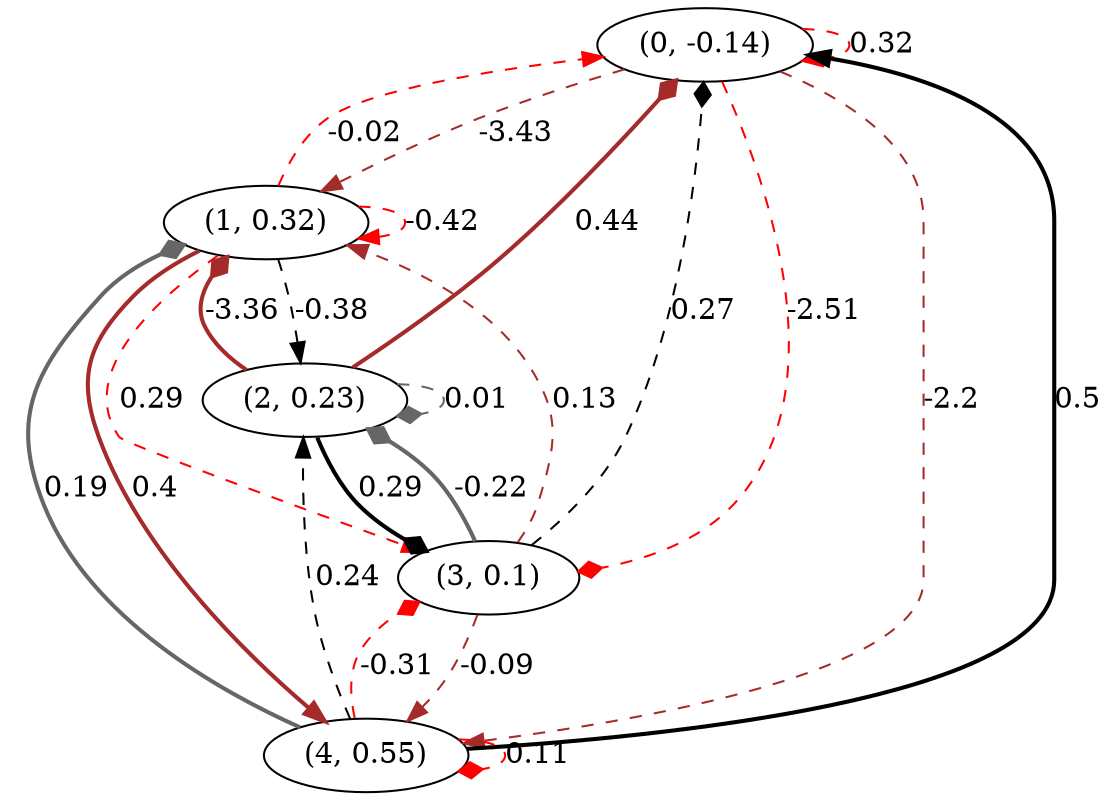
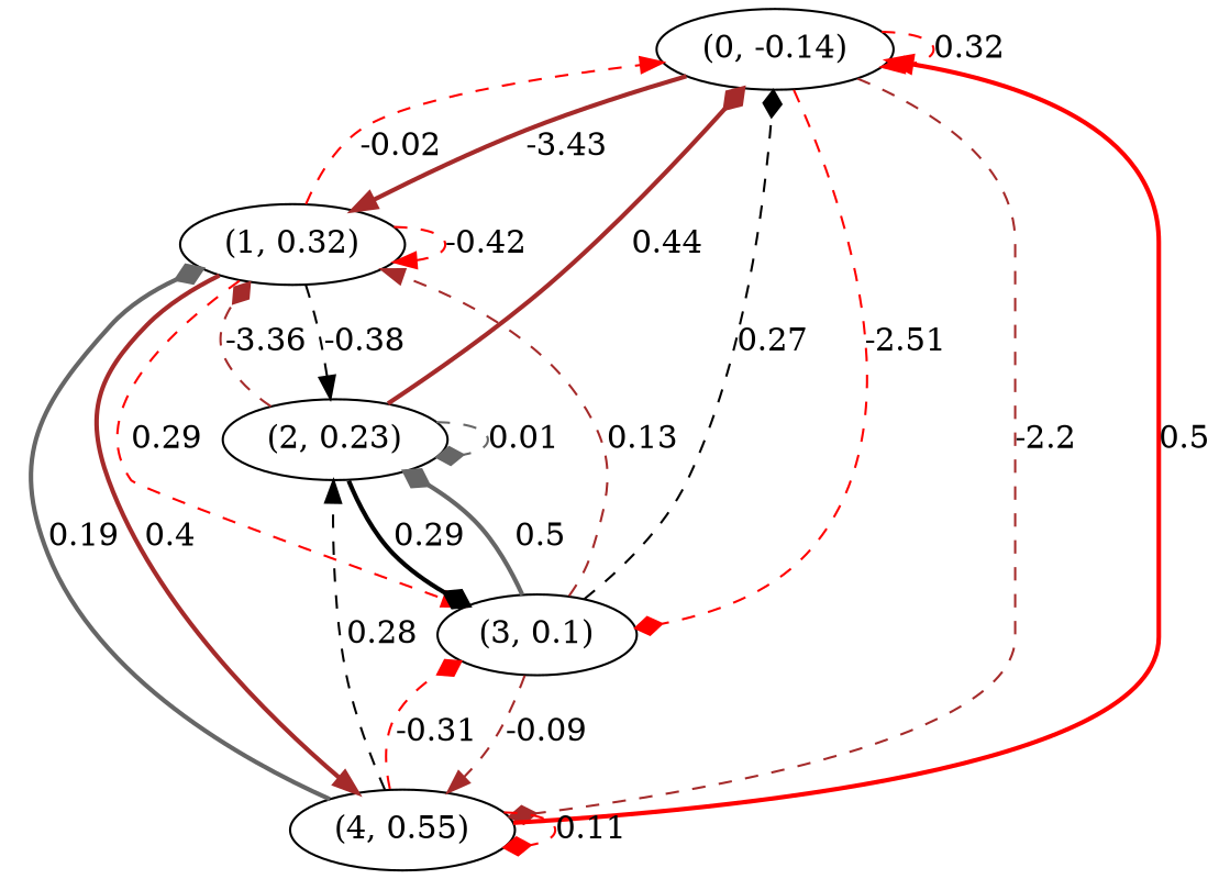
  digraph {
    edge [arrowhead=normal color=red style=dashed]
    n1 [label="(0, -0.14)"]
    n2 [label="(1, 0.32)"]
    n3 [label="(3, 0.1)"]
    n4 [label="(4, 0.55)"]
    n5 [label="(2, 0.23)"]
    n1 -> n1 [label=0.32]
-   n1 -> n2 [color=brown label=-3.43]
+   n1 -> n2 [color=brown label=-3.43 style=bold]
    n1 -> n3 [arrowhead=diamond label=-2.51]
-   n1 -> n4 [color=brown label=-2.2]
+   n1 -> n4 [arrowhead=diamond color=brown label=-2.2]
    n2 -> n1 [label=-0.02]
    n2 -> n2 [label=-0.42]
    n2 -> n3 [label=0.29]
    n2 -> n4 [color=brown label=0.4 style=bold]
    n2 -> n5 [color=black label=-0.38]
    n3 -> n1 [arrowhead=diamond color=black label=0.27]
    n3 -> n2 [color=brown label=0.13]
    n3 -> n4 [color=brown label=-0.09]
-   n3 -> n5 [arrowhead=diamond color=gray40 label=-0.22 style=bold]
-   n4 -> n1 [color=black label=0.5 style=bold]
+   n3 -> n5 [arrowhead=diamond color=gray40 label=0.5 style=bold]
+   n4 -> n1 [label=0.5 style=bold]
    n4 -> n2 [arrowhead=diamond color=gray40 label=0.19 style=bold]
    n4 -> n3 [arrowhead=diamond label=-0.31]
    n4 -> n4 [arrowhead=diamond label=0.11]
-   n4 -> n5 [color=black label=0.24]
+   n4 -> n5 [color=black label=0.28]
    n5 -> n1 [arrowhead=diamond color=brown label=0.44 style=bold]
-   n5 -> n2 [arrowhead=diamond color=brown label=-3.36 style=bold]
+   n5 -> n2 [arrowhead=diamond color=brown label=-3.36]
    n5 -> n3 [arrowhead=diamond color=black label=0.29 style=bold]
    n5 -> n5 [arrowhead=diamond color=gray40 label=0.01]
  }
